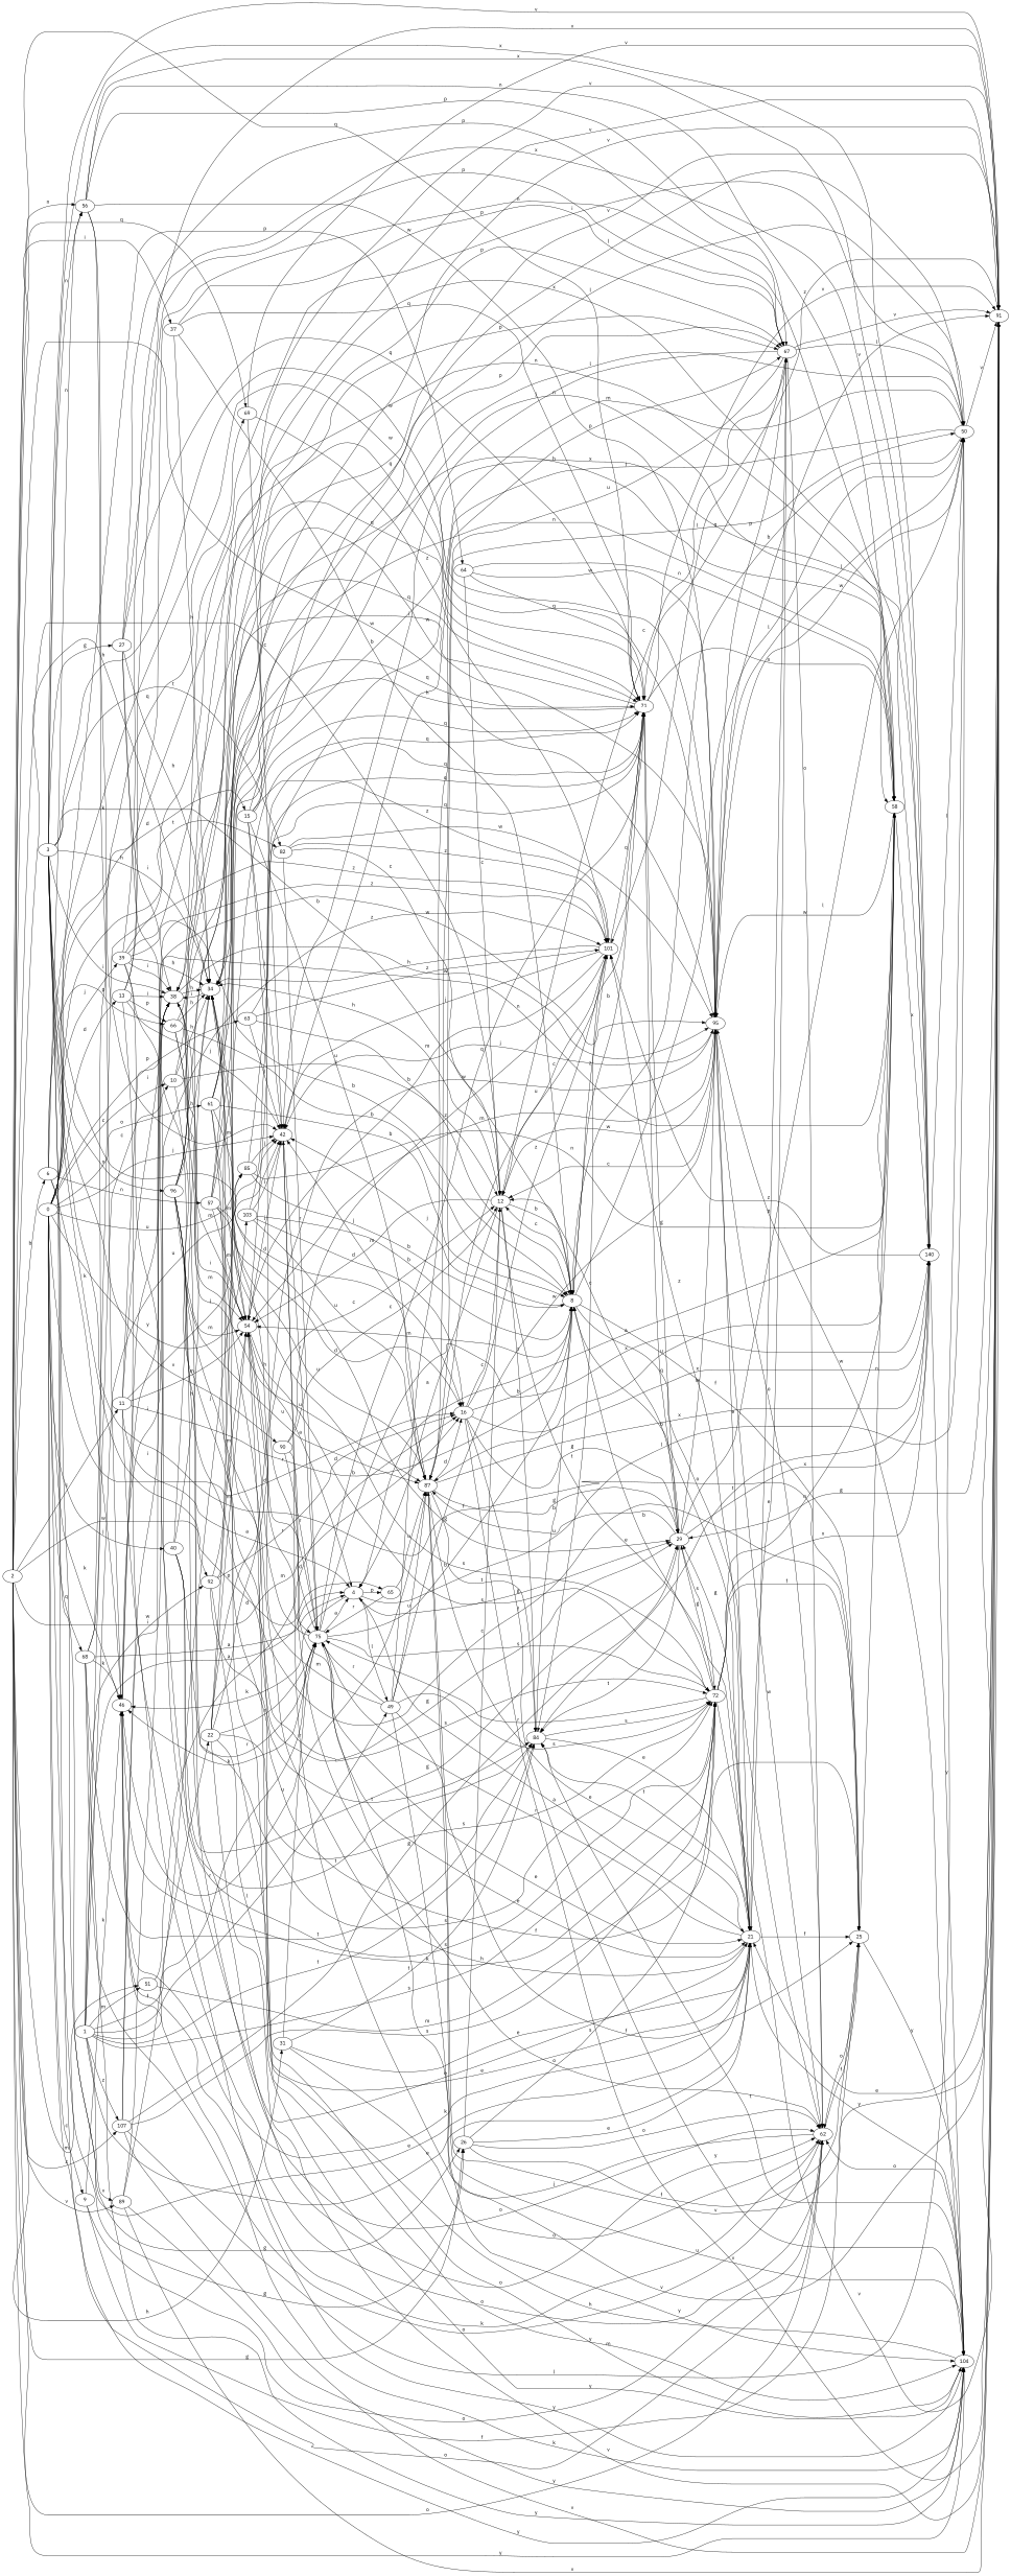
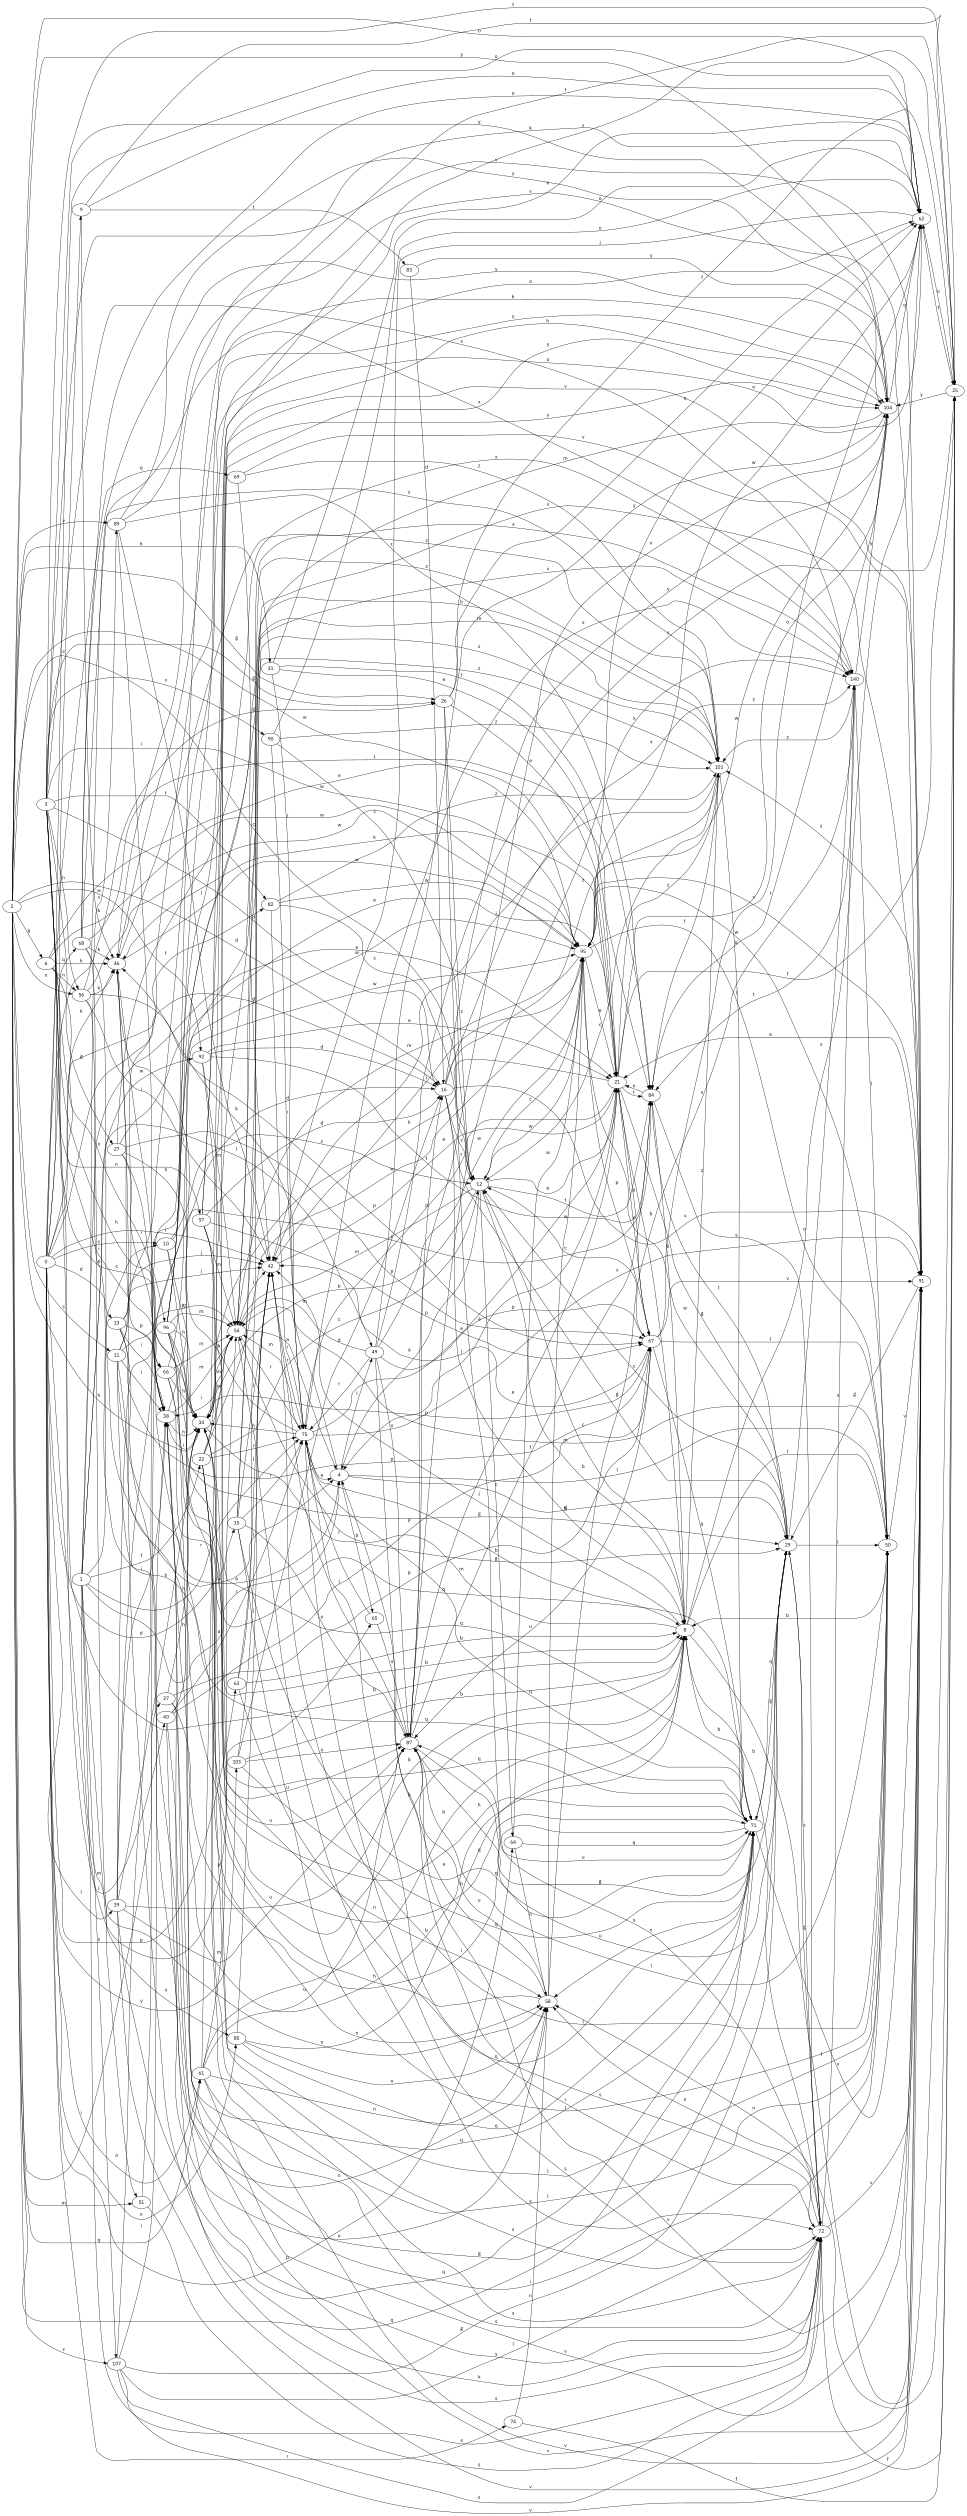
  strict digraph {
    fontname="IBM Plex Sans"
    rankdir=LR
    node [fontname="IBM Plex Sans"]
    edge [fontname="IBM Plex Sans"]
    0
    9
    10
    13
    15
    16
    26
    39
    40
    42
    46
    61
    62
    63
    64
    68
    69
+   74
    82
    85
    103
    25
+   83
    12
    34
    91
    104
    38
    66
    58
    67
    75
    71
    n34 [label=140]
    50
    n36 [label=101]
    87
    8
    29
    21
    n41 [label=72]
    95
    84
    54
    4
    1
    22
    49
    51
    89
    92
    107
    65
    2
    6
    11
    31
    37
    56
    57
    3
    27
    90
    96
    0 -> 9 [label=c]
    0 -> 10 [label=c]
    0 -> 13 [label=d]
    0 -> 15 [label=d]
    0 -> 16 [label=d]
    0 -> 26 [label=g]
    0 -> 39 [label=j]
    0 -> 40 [label=j]
    0 -> 42 [label=j]
    0 -> 46 [label=k]
    0 -> 61 [label=o]
    0 -> 62 [label=o]
    0 -> 63 [label=p]
    0 -> 64 [label=p]
    0 -> 68 [label=q]
    0 -> 69 [label=q]
+   0 -> 74 [label=r]
    0 -> 82 [label=t]
    0 -> 85 [label=u]
    0 -> 103 [label=y]
    9 -> 46 [label=k]
    9 -> 62 [label=o]
    9 -> 25 [label=f]
+   9 -> 83 [label=t]
    10 -> 62 [label=o]
    10 -> 12 [label=c]
    10 -> 34 [label=h]
    10 -> 91 [label=v]
    13 -> 42 [label=j]
    13 -> 104 [label=y]
    13 -> 38 [label=i]
    13 -> 66 [label=p]
    13 -> 58 [label=n]
    13 -> 67 [label=p]
    15 -> 42 [label=j]
    15 -> 75 [label=r]
    15 -> 71 [label=q]
    15 -> n34 [label=x]
    15 -> 50 [label=l]
    15 -> n36 [label=z]
    15 -> 87 [label=u]
    16 -> 12 [label=c]
    16 -> 91 [label=v]
    16 -> 104 [label=y]
    16 -> n34 [label=x]
    16 -> n36 [label=z]
    16 -> 8 [label=b]
    16 -> 29 [label=g]
    26 -> 62 [label=o]
    26 -> 25 [label=f]
    26 -> 12 [label=c]
    26 -> 21 [label=e]
    26 -> n41 [label=s]
    39 -> 34 [label=h]
    39 -> 91 [label=v]
    39 -> 38 [label=i]
    39 -> 71 [label=q]
    39 -> 87 [label=u]
    39 -> 8 [label=b]
    39 -> 95 [label=w]
    39 -> 84 [label=t]
    40 -> 34 [label=h]
    40 -> 67 [label=p]
    40 -> 75 [label=r]
    40 -> 29 [label=g]
    40 -> n41 [label=s]
    42 -> 75 [label=r]
    42 -> 21 [label=e]
    46 -> 38 [label=i]
    46 -> n36 [label=z]
    46 -> 87 [label=u]
    46 -> 95 [label=w]
    61 -> 91 [label=v]
    61 -> 104 [label=y]
    61 -> 58 [label=n]
    61 -> 50 [label=l]
    61 -> 87 [label=u]
    61 -> 8 [label=b]
    61 -> 54 [label=m]
    62 -> 42 [label=j]
    62 -> 46 [label=k]
    62 -> 25 [label=f]
    62 -> 95 [label=w]
    63 -> 42 [label=j]
    63 -> 71 [label=q]
    63 -> n36 [label=z]
    63 -> 8 [label=b]
-   64 -> 12 [label=c]
+   12 -> 64 [label=c]
    64 -> 58 [label=n]
    64 -> 71 [label=q]
    64 -> 95 [label=w]
    68 -> 46 [label=k]
    68 -> 62 [label=o]
    68 -> 104 [label=y]
    68 -> 71 [label=q]
    68 -> n36 [label=z]
    68 -> 84 [label=t]
    68 -> 4 [label=a]
    69 -> 42 [label=j]
    69 -> 91 [label=v]
    69 -> n36 [label=z]
+   74 -> 25 [label=f]
+   74 -> 58 [label=n]
    82 -> 12 [label=c]
    82 -> 75 [label=r]
    82 -> n36 [label=z]
    82 -> 95 [label=w]
    85 -> 42 [label=j]
    85 -> 58 [label=n]
    85 -> 71 [label=q]
    85 -> 8 [label=b]
    103 -> 16 [label=d]
    103 -> 42 [label=j]
    103 -> 71 [label=q]
    103 -> 87 [label=u]
    103 -> 8 [label=b]
    25 -> 62 [label=o]
    25 -> 104 [label=y]
    25 -> 58 [label=n]
+   83 -> 16 [label=d]
+   83 -> 104 [label=y]
    12 -> 34 [label=h]
    12 -> 8 [label=b]
    12 -> 21 [label=e]
    12 -> 95 [label=w]
    12 -> 84 [label=t]
    12 -> 54 [label=m]
    12 -> 4 [label=a]
    34 -> 38 [label=i]
    34 -> 67 [label=p]
    34 -> 71 [label=q]
    34 -> 29 [label=g]
    34 -> 54 [label=m]
    91 -> n36 [label=z]
    91 -> 29 [label=g]
    91 -> 21 [label=e]
    104 -> 46 [label=k]
    104 -> 62 [label=o]
    104 -> 34 [label=h]
    104 -> 87 [label=u]
    104 -> 95 [label=w]
    104 -> 84 [label=t]
    104 -> 54 [label=m]
    38 -> 34 [label=h]
    38 -> n41 [label=s]
    38 -> 95 [label=w]
    38 -> 54 [label=m]
    66 -> 34 [label=h]
    66 -> 91 [label=v]
    66 -> 87 [label=u]
    66 -> 8 [label=b]
    66 -> 54 [label=m]
    58 -> 34 [label=h]
    58 -> n34 [label=x]
    58 -> 87 [label=u]
    58 -> 95 [label=w]
    58 -> 4 [label=a]
    67 -> 42 [label=j]
    67 -> 62 [label=o]
    67 -> 12 [label=c]
    67 -> 91 [label=v]
    67 -> 71 [label=q]
    67 -> 50 [label=l]
    67 -> 87 [label=u]
    67 -> 21 [label=e]
    75 -> 46 [label=k]
    75 -> 34 [label=h]
    75 -> 91 [label=v]
    75 -> 71 [label=q]
    75 -> n34 [label=x]
    75 -> 8 [label=b]
    75 -> 21 [label=e]
    75 -> n41 [label=s]
    75 -> 54 [label=m]
    75 -> 4 [label=a]
    71 -> 34 [label=h]
    71 -> 91 [label=v]
    71 -> 38 [label=i]
    71 -> 58 [label=n]
    71 -> 87 [label=u]
    71 -> 8 [label=b]
    71 -> 29 [label=g]
    n34 -> 104 [label=y]
    n34 -> 50 [label=l]
    n34 -> n36 [label=z]
    n34 -> 84 [label=t]
    50 -> 42 [label=j]
    50 -> 91 [label=v]
    50 -> 38 [label=i]
    50 -> 8 [label=b]
    50 -> 95 [label=w]
    50 -> 54 [label=m]
    n36 -> 42 [label=j]
    n36 -> 12 [label=c]
    n36 -> 34 [label=h]
    n36 -> 71 [label=q]
    n36 -> 84 [label=t]
    n36 -> 54 [label=m]
    87 -> 16 [label=d]
    87 -> 42 [label=j]
    87 -> 91 [label=v]
    87 -> n34 [label=x]
    87 -> 50 [label=l]
    87 -> 29 [label=g]
    87 -> 21 [label=e]
    87 -> 84 [label=t]
    8 -> 42 [label=j]
    8 -> 62 [label=o]
    8 -> 25 [label=f]
    8 -> 12 [label=c]
    8 -> 50 [label=l]
    8 -> n36 [label=z]
    8 -> 54 [label=m]
    29 -> 12 [label=c]
    29 -> 71 [label=q]
    29 -> n34 [label=x]
    29 -> 50 [label=l]
    29 -> 87 [label=u]
    29 -> n41 [label=s]
    29 -> 95 [label=w]
    29 -> 84 [label=t]
    21 -> 46 [label=k]
    21 -> 25 [label=f]
    21 -> 34 [label=h]
    21 -> 104 [label=y]
    21 -> 67 [label=p]
    21 -> 75 [label=r]
    21 -> n36 [label=z]
    21 -> 8 [label=b]
    21 -> 29 [label=g]
    21 -> 84 [label=t]
    21 -> 4 [label=a]
    n41 -> 46 [label=k]
    n41 -> 25 [label=f]
    n41 -> 91 [label=v]
    n41 -> 58 [label=n]
    n41 -> 75 [label=r]
    n41 -> n34 [label=x]
    n41 -> 8 [label=b]
    n41 -> 29 [label=g]
    95 -> 42 [label=j]
    95 -> 62 [label=o]
    95 -> 12 [label=c]
    95 -> 91 [label=v]
    95 -> 67 [label=p]
    95 -> 50 [label=l]
    95 -> 21 [label=e]
    95 -> 54 [label=m]
    84 -> 8 [label=b]
    84 -> 21 [label=e]
    84 -> n41 [label=s]
    54 -> 42 [label=j]
    54 -> 38 [label=i]
    54 -> 75 [label=r]
    54 -> n41 [label=s]
    54 -> 4 [label=a]
    4 -> 46 [label=k]
    4 -> 50 [label=l]
    4 -> 29 [label=g]
    4 -> 49 [label=l]
    4 -> 65 [label=p]
    1 -> 10 [label=c]
    1 -> 85 [label=u]
    1 -> 75 [label=r]
    1 -> 21 [label=e]
    1 -> n41 [label=s]
    1 -> 4 [label=a]
    1 -> 22 [label=f]
    1 -> 49 [label=l]
    1 -> 51 [label=m]
    1 -> 89 [label=v]
    1 -> 92 [label=w]
    1 -> 107 [label=z]
    22 -> 12 [label=c]
    22 -> 91 [label=v]
    22 -> 104 [label=y]
    22 -> 75 [label=r]
    22 -> 50 [label=l]
    22 -> n41 [label=s]
    22 -> 95 [label=w]
    22 -> 54 [label=m]
    49 -> 25 [label=f]
    49 -> 104 [label=y]
    49 -> 67 [label=p]
    49 -> 75 [label=r]
    49 -> 87 [label=u]
    49 -> n41 [label=s]
    49 -> 95 [label=w]
    49 -> 54 [label=m]
    51 -> 16 [label=d]
-   51 -> n41 [label=m]
+   51 -> n41 [label=s]
    89 -> 42 [label=j]
    89 -> 91 [label=v]
    89 -> 104 [label=y]
    89 -> 38 [label=i]
-   1 -> 84 [label=t]
+   89 -> 84 [label=t]
    92 -> 16 [label=d]
    92 -> 71 [label=q]
    92 -> 21 [label=e]
    92 -> 84 [label=t]
    92 -> 54 [label=m]
    107 -> 91 [label=v]
    107 -> 38 [label=i]
    107 -> 50 [label=l]
    107 -> n36 [label=z]
    107 -> 29 [label=g]
    107 -> n41 [label=s]
    65 -> 75 [label=r]
    65 -> 87 [label=u]
    2 -> 16 [label=d]
    2 -> 26 [label=g]
    2 -> 62 [label=o]
-   2 -> 69 [label=q]
+   2 -> 61 [label=q]
    2 -> 12 [label=c]
    2 -> 34 [label=h]
    2 -> 104 [label=y]
    2 -> 71 [label=q]
    2 -> 95 [label=w]
    2 -> 51 [label=m]
    2 -> 89 [label=v]
    2 -> 92 [label=w]
    2 -> 107 [label=z]
    2 -> 6 [label=b]
    2 -> 11 [label=c]
    2 -> 31 [label=h]
    2 -> 37 [label=i]
    2 -> 56 [label=n]
    6 -> 46 [label=k]
    6 -> 66 [label=p]
    6 -> 21 [label=e]
    6 -> 95 [label=w]
    6 -> 56 [label=n]
    6 -> 57 [label=n]
    11 -> 42 [label=j]
    11 -> 62 [label=o]
    11 -> 38 [label=i]
    11 -> 58 [label=n]
    11 -> 8 [label=b]
    11 -> 54 [label=m]
    11 -> 4 [label=a]
    31 -> 62 [label=o]
    31 -> 75 [label=r]
    31 -> 21 [label=e]
    31 -> 84 [label=t]
    37 -> 34 [label=h]
    37 -> 67 [label=p]
    37 -> 71 [label=q]
    37 -> 8 [label=b]
    56 -> 42 [label=j]
    56 -> 46 [label=k]
    56 -> 58 [label=n]
    56 -> 67 [label=p]
    56 -> n34 [label=x]
    56 -> 95 [label=w]
    57 -> 16 [label=d]
    57 -> 25 [label=f]
    57 -> 91 [label=v]
    57 -> 58 [label=n]
    57 -> 67 [label=p]
    57 -> n41 [label=s]
    57 -> 54 [label=m]
    3 -> 16 [label=d]
    3 -> 26 [label=g]
    3 -> 82 [label=t]
    3 -> 25 [label=f]
    3 -> 34 [label=h]
    3 -> 91 [label=v]
    3 -> 104 [label=y]
    3 -> 38 [label=i]
    3 -> n34 [label=x]
    3 -> 8 [label=b]
    3 -> 95 [label=w]
    3 -> 65 [label=p]
    3 -> 56 [label=n]
    3 -> 27 [label=g]
    3 -> 90 [label=v]
    3 -> 96 [label=x]
    27 -> 34 [label=h]
    27 -> 38 [label=i]
    27 -> 67 [label=p]
    27 -> 71 [label=q]
    27 -> n34 [label=x]
    27 -> 21 [label=e]
    90 -> 62 [label=o]
    90 -> 12 [label=c]
    90 -> 75 [label=r]
    90 -> n36 [label=z]
    96 -> 62 [label=o]
    96 -> 25 [label=f]
    96 -> 34 [label=h]
    96 -> 58 [label=n]
    96 -> 71 [label=q]
    96 -> n34 [label=x]
    96 -> 29 [label=g]
    96 -> n41 [label=s]
    96 -> 54 [label=m]
  }
